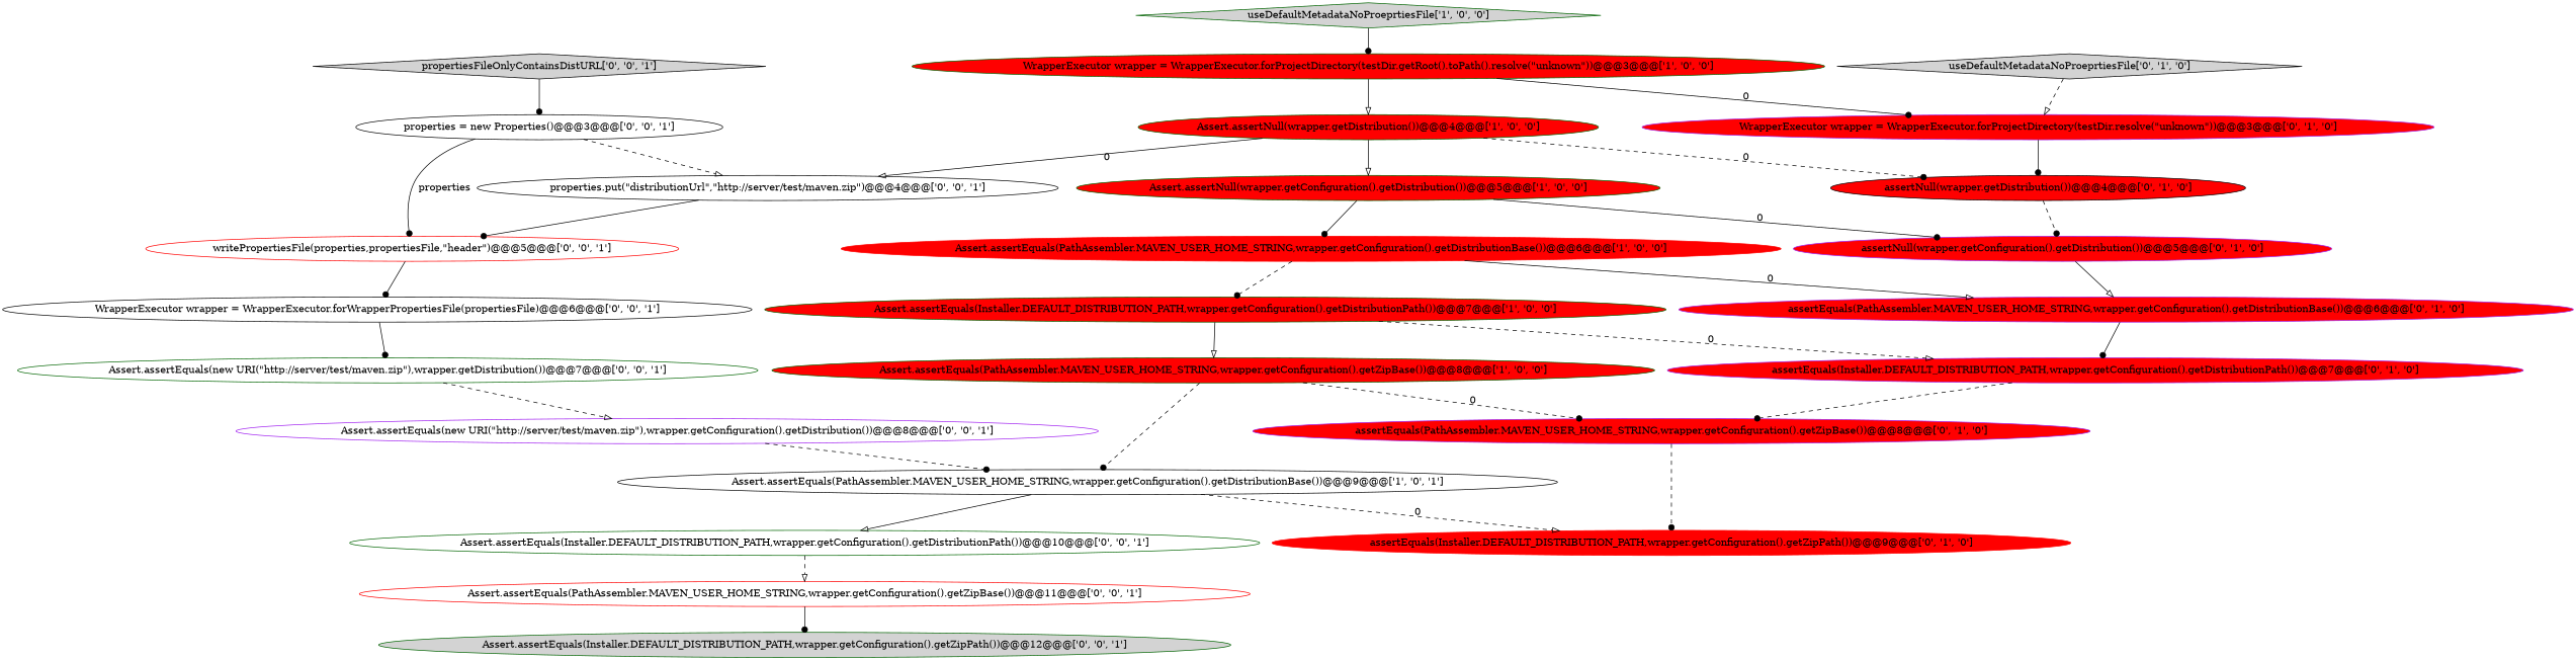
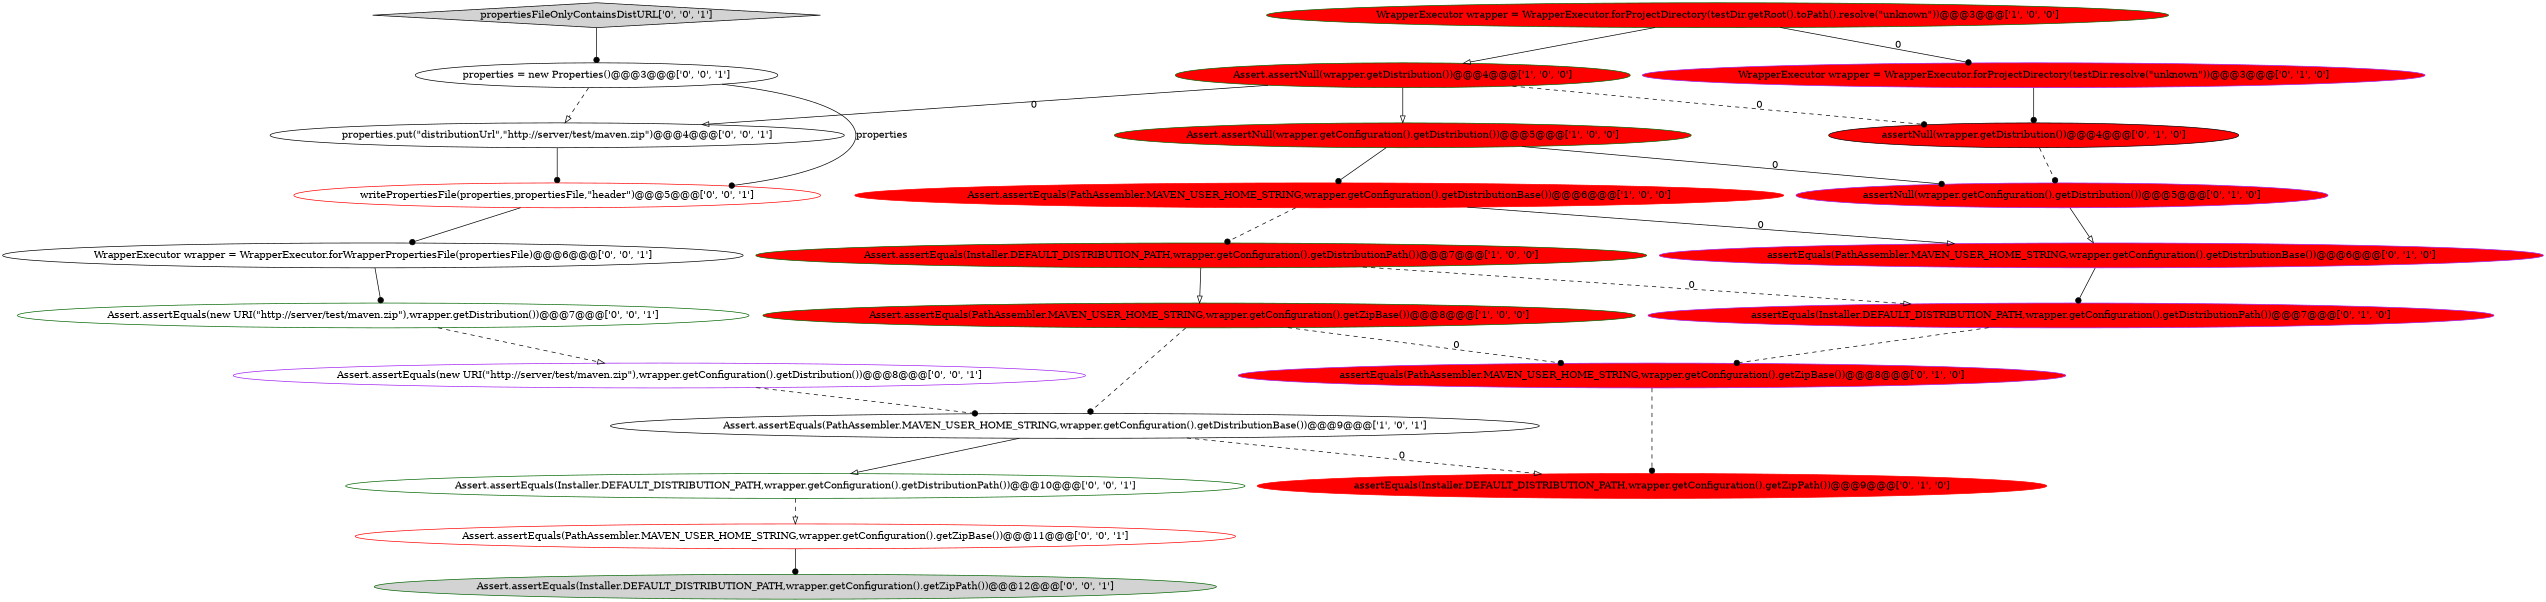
  digraph {
    fontname="DejaVu Serif"
    node [color=darkgreen fillcolor=red fontname="DejaVu Serif" shape=ellipse style=filled]
    edge [arrowhead=dot fontname="DejaVu Serif" style=solid]
    n1 [color=red fillcolor=white label="writePropertiesFile(properties,propertiesFile,\"header\")@@@5@@@['0', '0', '1']"]
    n2 [color=black fillcolor=white label="WrapperExecutor wrapper = WrapperExecutor.forWrapperPropertiesFile(propertiesFile)@@@6@@@['0', '0', '1']"]
    n3 [fillcolor=white label="Assert.assertEquals(new URI(\"http://server/test/maven.zip\"),wrapper.getDistribution())@@@7@@@['0', '0', '1']"]
    n4 [label="Assert.assertNull(wrapper.getDistribution())@@@4@@@['1', '0', '0']"]
    n5 [color=black fillcolor=white label="properties.put(\"distributionUrl\",\"http://server/test/maven.zip\")@@@4@@@['0', '0', '1']"]
    n6 [label="Assert.assertNull(wrapper.getConfiguration().getDistribution())@@@5@@@['1', '0', '0']"]
    n7 [color=black label="assertNull(wrapper.getDistribution())@@@4@@@['0', '1', '0']"]
    n8 [color=red label="Assert.assertEquals(PathAssembler.MAVEN_USER_HOME_STRING,wrapper.getConfiguration().getDistributionBase())@@@6@@@['1', '0', '0']"]
    n9 [color=purple label="assertNull(wrapper.getConfiguration().getDistribution())@@@5@@@['0', '1', '0']"]
    n10 [color=purple label="assertEquals(PathAssembler.MAVEN_USER_HOME_STRING,wrapper.getConfiguration().getDistributionBase())@@@6@@@['0', '1', '0']"]
    n11 [label="Assert.assertEquals(Installer.DEFAULT_DISTRIBUTION_PATH,wrapper.getConfiguration().getDistributionPath())@@@7@@@['1', '0', '0']"]
    n12 [color=purple label="assertEquals(Installer.DEFAULT_DISTRIBUTION_PATH,wrapper.getConfiguration().getDistributionPath())@@@7@@@['0', '1', '0']"]
    n13 [label="Assert.assertEquals(PathAssembler.MAVEN_USER_HOME_STRING,wrapper.getConfiguration().getZipBase())@@@8@@@['1', '0', '0']"]
    n14 [color=black fillcolor=white label="Assert.assertEquals(PathAssembler.MAVEN_USER_HOME_STRING,wrapper.getConfiguration().getDistributionBase())@@@9@@@['1', '0', '1']"]
    n15 [fillcolor=white label="Assert.assertEquals(Installer.DEFAULT_DISTRIBUTION_PATH,wrapper.getConfiguration().getDistributionPath())@@@10@@@['0', '0', '1']"]
    n16 [color=red label="assertEquals(Installer.DEFAULT_DISTRIBUTION_PATH,wrapper.getConfiguration().getZipPath())@@@9@@@['0', '1', '0']"]
    n17 [color=red fillcolor=white label="Assert.assertEquals(PathAssembler.MAVEN_USER_HOME_STRING,wrapper.getConfiguration().getZipBase())@@@11@@@['0', '0', '1']"]
    n18 [fillcolor=lightgray label="Assert.assertEquals(Installer.DEFAULT_DISTRIBUTION_PATH,wrapper.getConfiguration().getZipPath())@@@12@@@['0', '0', '1']"]
    n19 [color=purple label="WrapperExecutor wrapper = WrapperExecutor.forProjectDirectory(testDir.resolve(\"unknown\"))@@@3@@@['0', '1', '0']"]
    n20 [color=purple fillcolor=white label="Assert.assertEquals(new URI(\"http://server/test/maven.zip\"),wrapper.getConfiguration().getDistribution())@@@8@@@['0', '0', '1']"]
    n21 [color=black fillcolor=white label="properties = new Properties()@@@3@@@['0', '0', '1']"]
    n22 [color=black fillcolor=lightgray label="propertiesFileOnlyContainsDistURL['0', '0', '1']" shape=diamond]
    n23 [color=purple label="assertEquals(PathAssembler.MAVEN_USER_HOME_STRING,wrapper.getConfiguration().getZipBase())@@@8@@@['0', '1', '0']"]
-   n24 [fillcolor=lightgray label="useDefaultMetadataNoProeprtiesFile['1', '0', '0']" shape=diamond]
    n25 [label="WrapperExecutor wrapper = WrapperExecutor.forProjectDirectory(testDir.getRoot().toPath().resolve(\"unknown\"))@@@3@@@['1', '0', '0']"]
-   n26 [color=black fillcolor=lightgray label="useDefaultMetadataNoProeprtiesFile['0', '1', '0']" shape=diamond]
    n1 -> n2
    n2 -> n3
    n3 -> n20 [arrowhead=onormal style=dashed]
    n4 -> n5 [arrowhead=onormal label=0]
    n4 -> n6 [arrowhead=onormal]
    n4 -> n7 [label=0 style=dashed]
    n5 -> n1
    n6 -> n8
    n6 -> n9 [label=0]
    n7 -> n9 [style=dashed]
    n8 -> n10 [arrowhead=onormal label=0]
    n8 -> n11 [style=dashed]
    n9 -> n10 [arrowhead=onormal]
    n10 -> n12
    n11 -> n12 [arrowhead=onormal label=0 style=dashed]
    n11 -> n13 [arrowhead=onormal]
    n12 -> n23 [style=dashed]
    n13 -> n14 [style=dashed]
    n13 -> n23 [label=0 style=dashed]
    n14 -> n15 [arrowhead=onormal]
    n14 -> n16 [arrowhead=onormal label=0 style=dashed]
    n15 -> n17 [arrowhead=onormal style=dashed]
    n17 -> n18
    n19 -> n7
    n20 -> n14 [style=dashed]
    n21 -> n1 [label=properties]
    n21 -> n5 [arrowhead=onormal style=dashed]
    n22 -> n21
    n23 -> n16 [style=dashed]
-   n24 -> n25
    n25 -> n4 [arrowhead=onormal]
    n25 -> n19 [label=0]
-   n26 -> n19 [arrowhead=onormal style=dashed]
  }
